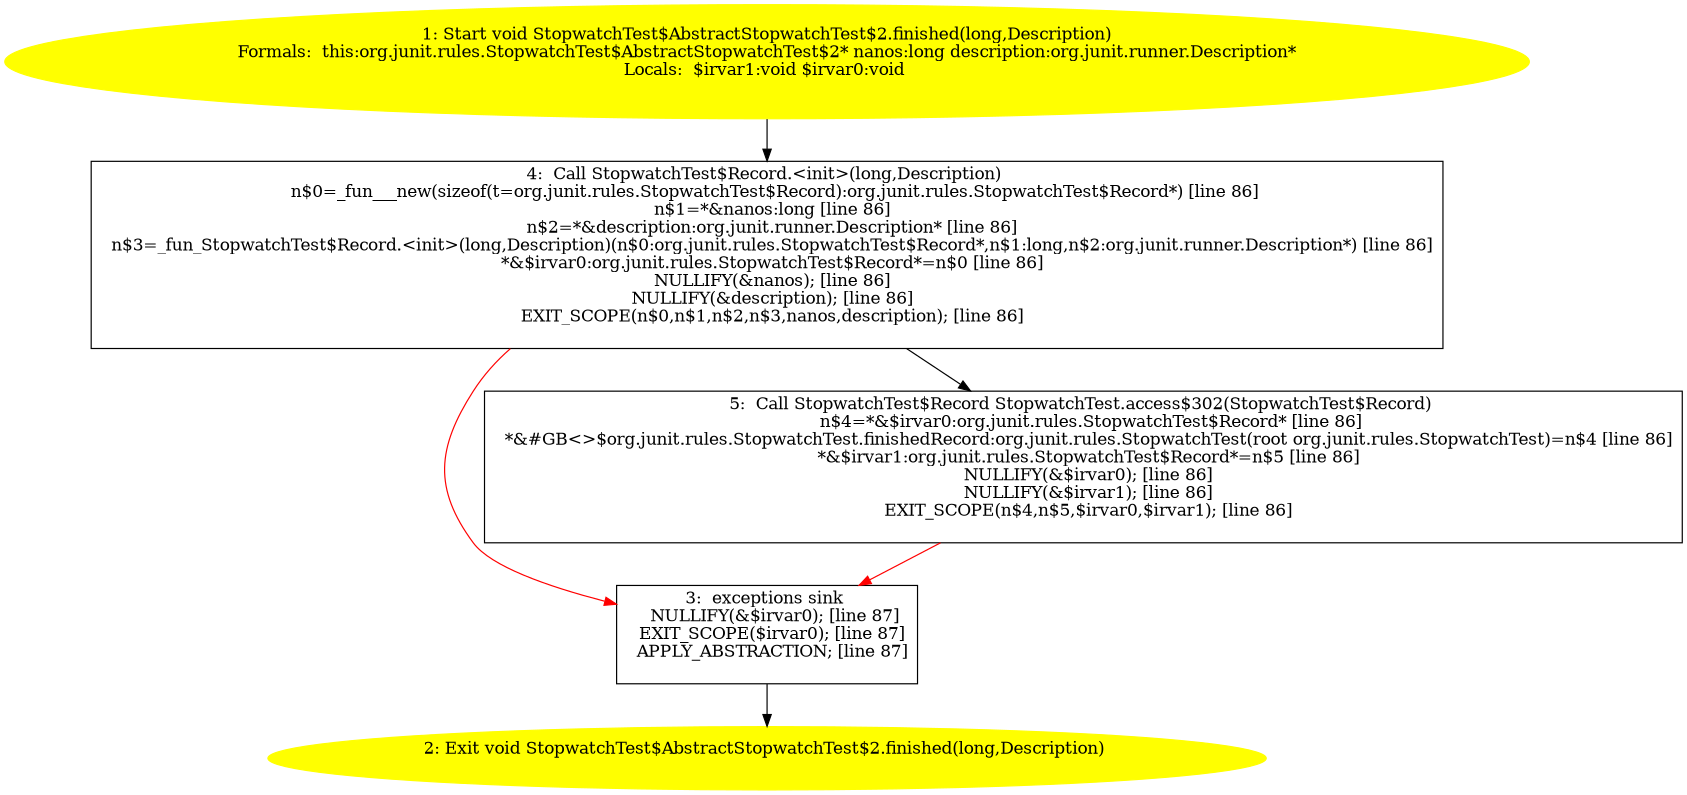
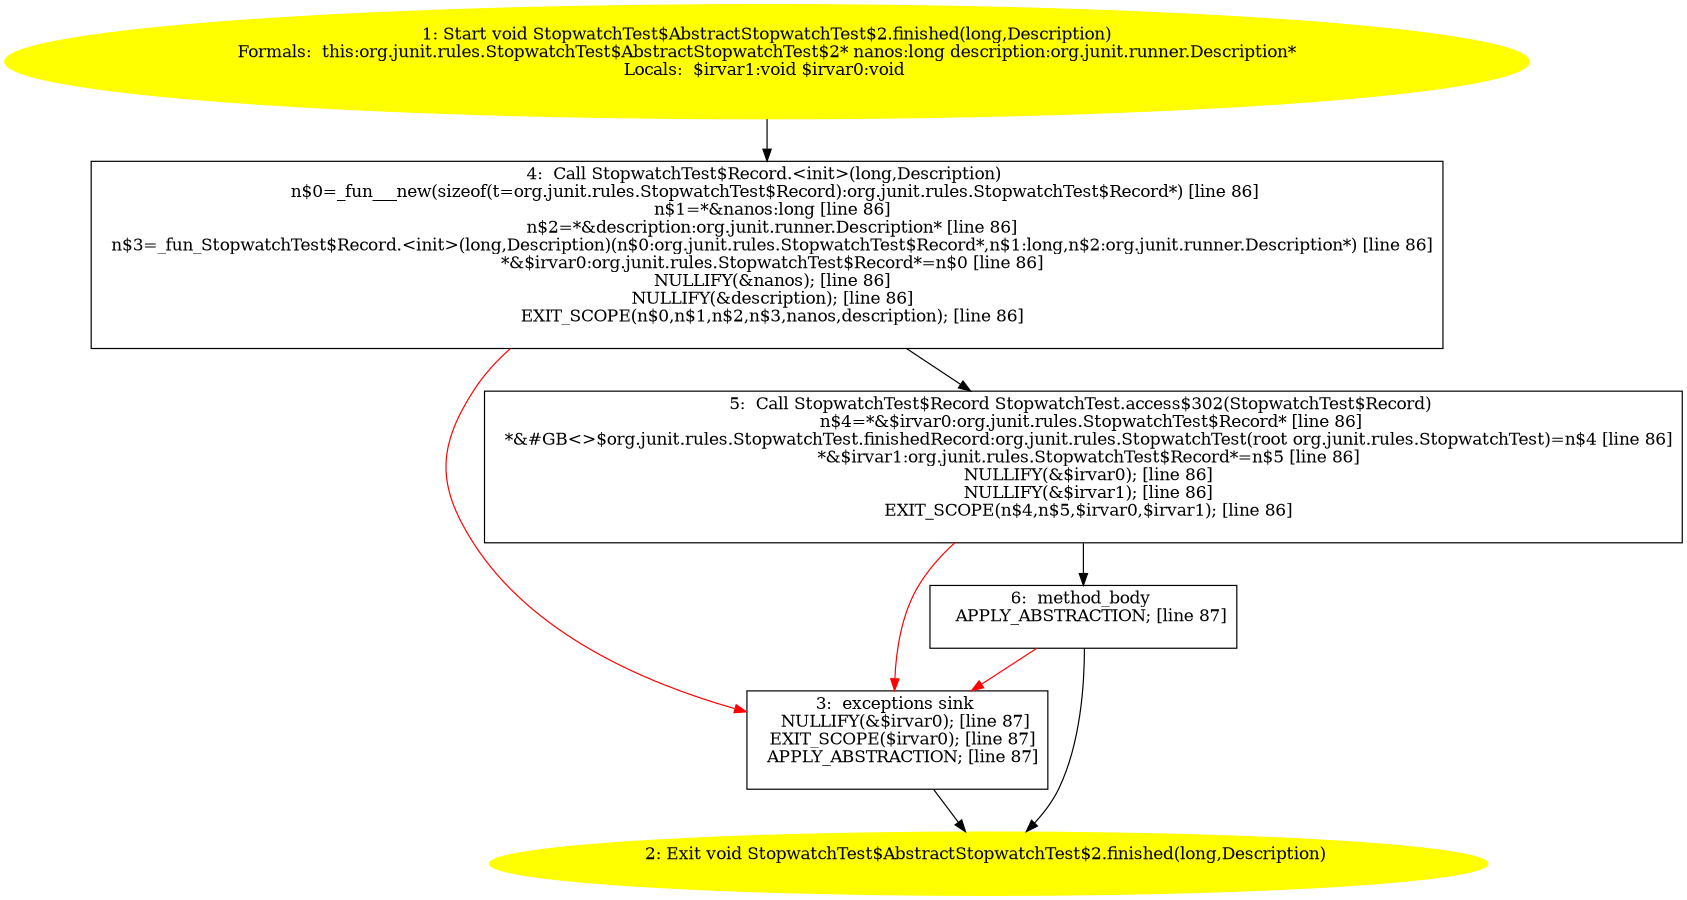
  digraph {
    node [shape=box]
    n1 [color=yellow label="1: Start void StopwatchTest$AbstractStopwatchTest$2.finished(long,Description)\nFormals:  this:org.junit.rules.StopwatchTest$AbstractStopwatchTest$2* nanos:long description:org.junit.runner.Description*\nLocals:  $irvar1:void $irvar0:void \n  " style=filled shape=""]
    n2 [label="4:  Call StopwatchTest$Record.<init>(long,Description) \n   n$0=_fun___new(sizeof(t=org.junit.rules.StopwatchTest$Record):org.junit.rules.StopwatchTest$Record*) [line 86]\n  n$1=*&nanos:long [line 86]\n  n$2=*&description:org.junit.runner.Description* [line 86]\n  n$3=_fun_StopwatchTest$Record.<init>(long,Description)(n$0:org.junit.rules.StopwatchTest$Record*,n$1:long,n$2:org.junit.runner.Description*) [line 86]\n  *&$irvar0:org.junit.rules.StopwatchTest$Record*=n$0 [line 86]\n  NULLIFY(&nanos); [line 86]\n  NULLIFY(&description); [line 86]\n  EXIT_SCOPE(n$0,n$1,n$2,n$3,nanos,description); [line 86]\n "]
    n3 [label="3:  exceptions sink \n   NULLIFY(&$irvar0); [line 87]\n  EXIT_SCOPE($irvar0); [line 87]\n  APPLY_ABSTRACTION; [line 87]\n "]
    n4 [label="5:  Call StopwatchTest$Record StopwatchTest.access$302(StopwatchTest$Record) \n   n$4=*&$irvar0:org.junit.rules.StopwatchTest$Record* [line 86]\n  *&#GB<>$org.junit.rules.StopwatchTest.finishedRecord:org.junit.rules.StopwatchTest(root org.junit.rules.StopwatchTest)=n$4 [line 86]\n  *&$irvar1:org.junit.rules.StopwatchTest$Record*=n$5 [line 86]\n  NULLIFY(&$irvar0); [line 86]\n  NULLIFY(&$irvar1); [line 86]\n  EXIT_SCOPE(n$4,n$5,$irvar0,$irvar1); [line 86]\n "]
    n5 [color=yellow label="2: Exit void StopwatchTest$AbstractStopwatchTest$2.finished(long,Description) \n  " style=filled shape=""]
+   n6 [label="6:  method_body \n   APPLY_ABSTRACTION; [line 87]\n "]
    n1 -> n2
    n2 -> n3 [color=red]
    n2 -> n4
    n3 -> n5
    n4 -> n3 [color=red]
+   n4 -> n6
+   n6 -> n3 [color=red]
+   n6 -> n5
  }
